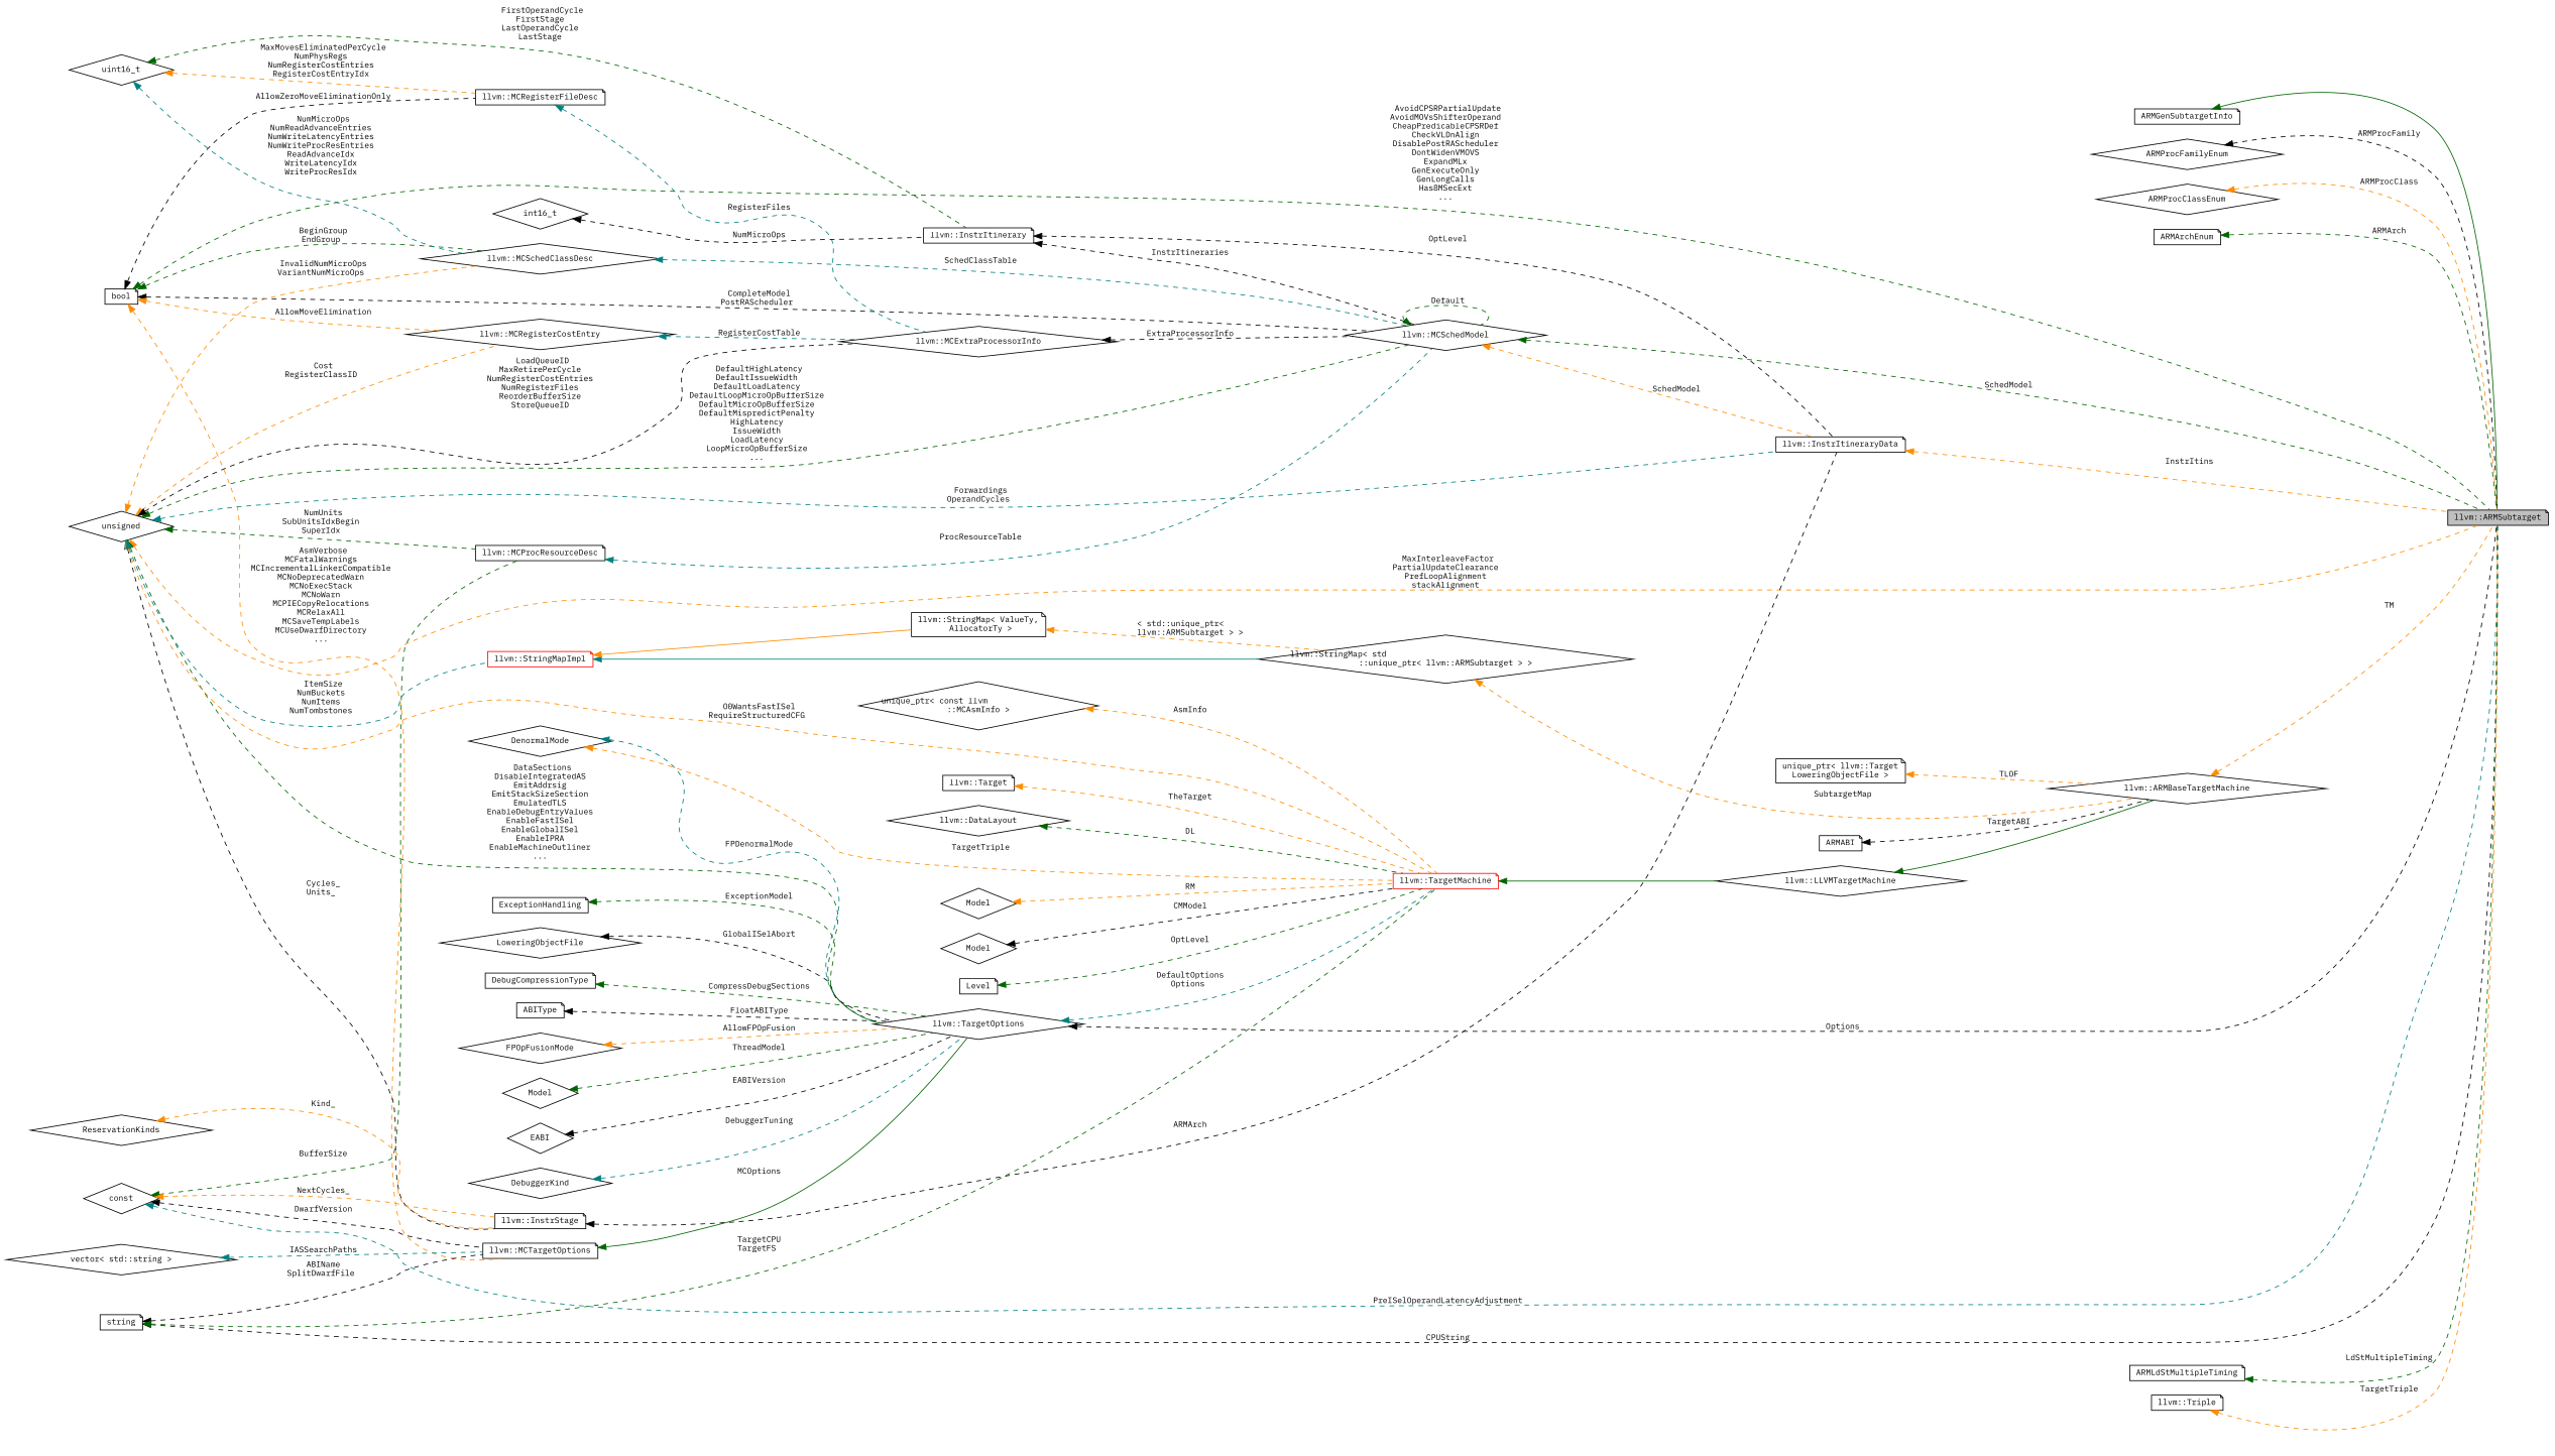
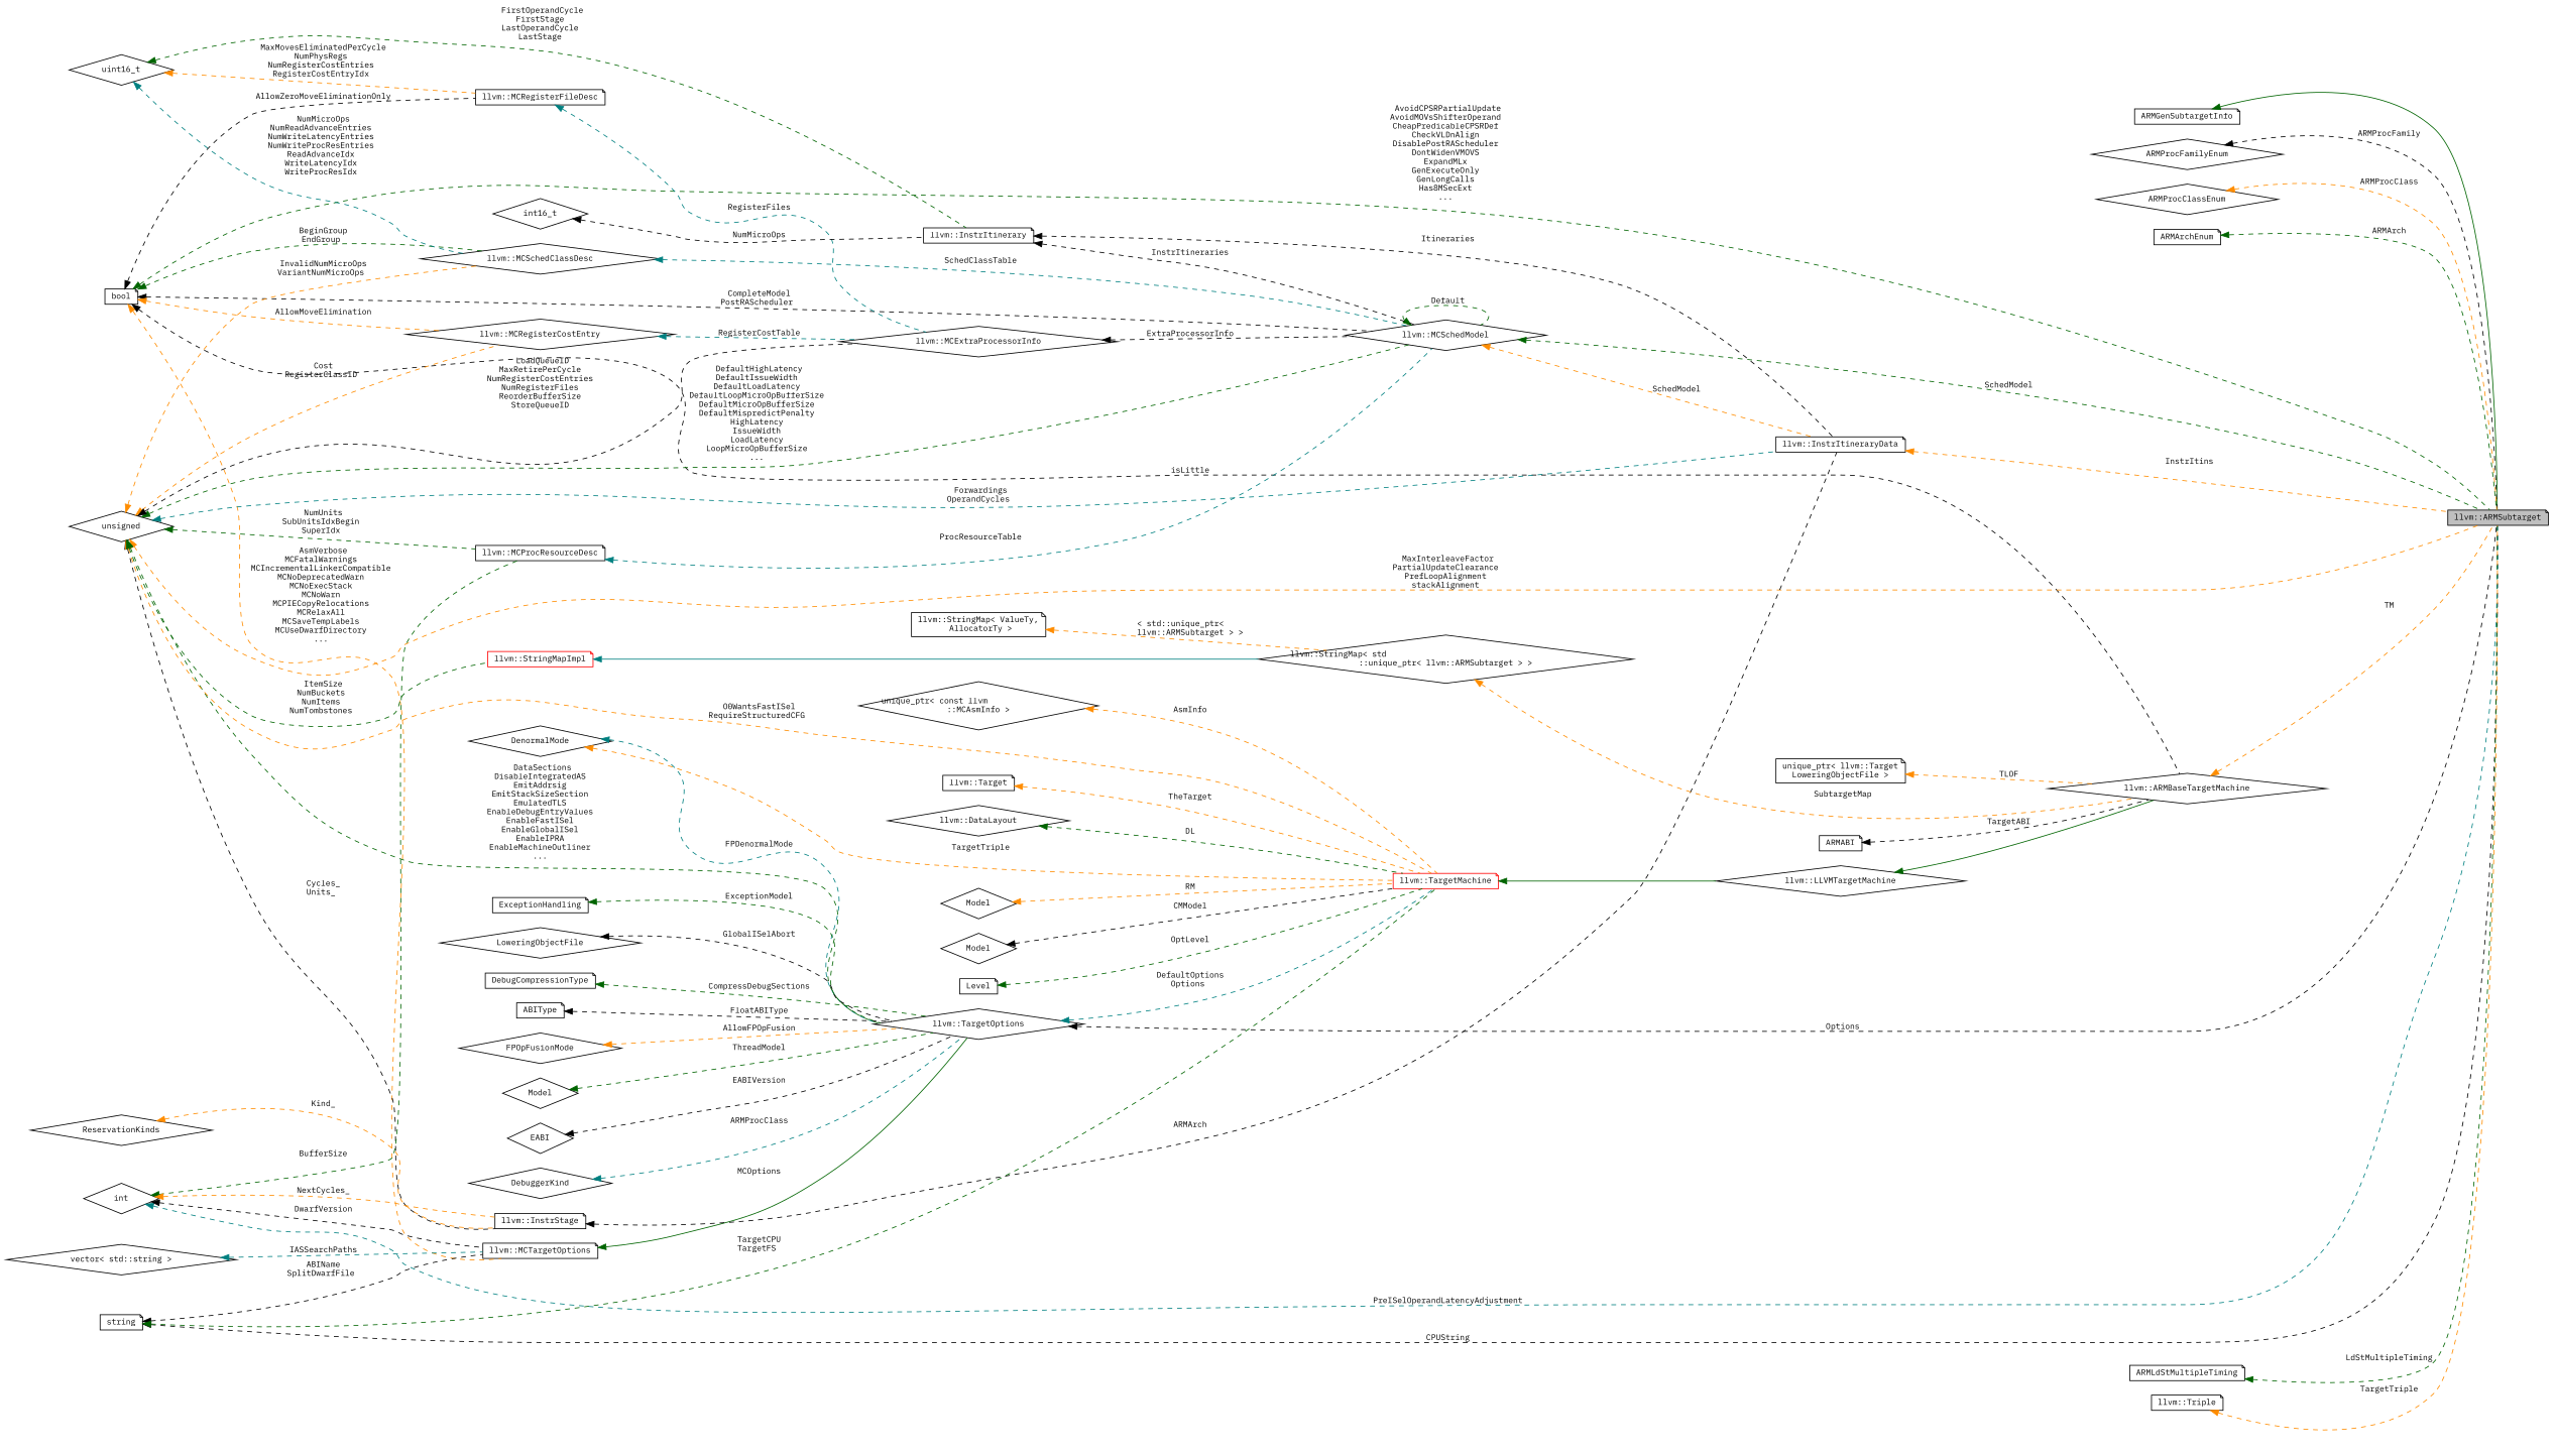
  digraph {
    fontname="IBM Plex Mono"
    rankdir=LR
    node [color=black fontname="IBM Plex Mono" fontsize=10 shape=diamond]
    edge [color=darkorange dir=back fontname="IBM Plex Mono" fontsize=10 labelfontname=Helvetica labelfontsize=10 style=dashed]
    n1 [fillcolor=grey75 fontcolor=black height=0.2 label="llvm::ARMSubtarget" shape=note style=filled width=0.4]
    n2 [height=0.2 label=ARMGenSubtargetInfo shape=note width=0.4]
    n3 [height=0.2 label=ARMProcFamilyEnum width=0.4]
    n4 [height=0.2 label=ARMProcClassEnum width=0.4]
    n5 [height=0.2 label=ARMArchEnum shape=note width=0.4]
    n6 [height=0.2 label=bool shape=note width=0.4]
    n7 [height=0.2 label="llvm::MCSchedModel" width=0.4]
    n8 [height=0.2 label="llvm::MCSchedClassDesc" width=0.4]
    n9 [height=0.2 label="llvm::MCRegisterFileDesc" shape=note width=0.4]
    n10 [height=0.2 label="llvm::MCRegisterCostEntry" width=0.4]
    n11 [height=0.2 label="llvm::MCTargetOptions" shape=note width=0.4]
    n12 [height=0.2 label="llvm::ARMBaseTargetMachine" width=0.4]
    n13 [height=0.2 label="llvm::InstrItineraryData" shape=note width=0.4]
    n14 [height=0.2 label="llvm::MCExtraProcessorInfo" width=0.4]
    n15 [height=0.2 label="llvm::TargetOptions" width=0.4]
    n16 [height=0.2 label=unsigned width=0.4]
    n17 [height=0.2 label="llvm::MCProcResourceDesc" shape=note width=0.4]
    n18 [height=0.2 label="llvm::InstrStage" shape=note width=0.4]
    n19 [color=red height=0.2 label="llvm::TargetMachine" shape=note width=0.4]
    n20 [color=red height=0.2 label="llvm::StringMapImpl" shape=note width=0.4]
    n21 [height=0.2 label="llvm::LLVMTargetMachine" width=0.4]
    n22 [height=0.2 label="llvm::StringMap\< std\l::unique_ptr\< llvm::ARMSubtarget \> \>" width=0.4]
    n23 [height=0.2 label="llvm::StringMap\< ValueTy,\l AllocatorTy \>" shape=note width=0.4]
    n24 [height=0.2 label=string shape=note width=0.4]
    n25 [height=0.2 label=ARMLdStMultipleTiming shape=note width=0.4]
-   n26 [height=0.2 label=const width=0.4]
+   n26 [height=0.2 label=int width=0.4]
    n27 [height=0.2 label="llvm::Triple" shape=note width=0.4]
    n28 [height=0.2 label=uint16_t width=0.4]
    n29 [height=0.2 label="llvm::InstrItinerary" shape=note width=0.4]
    n30 [height=0.2 label=int16_t width=0.4]
    n31 [height=0.2 label=ReservationKinds width=0.4]
    n32 [height=0.2 label=LoweringObjectFile width=0.4]
    n33 [height=0.2 label=DebugCompressionType shape=note width=0.4]
    n34 [height=0.2 label=ABIType shape=note width=0.4]
    n35 [height=0.2 label=FPOpFusionMode width=0.4]
    n36 [height=0.2 label=Model width=0.4]
    n37 [height=0.2 label=EABI width=0.4]
    n38 [height=0.2 label=DebuggerKind width=0.4]
    n39 [height=0.2 label=DenormalMode width=0.4]
    n40 [height=0.2 label=ExceptionHandling shape=note width=0.4]
    n41 [height=0.2 label="vector\< std::string \>" width=0.4]
    n42 [height=0.2 label="llvm::Target" shape=note width=0.4]
    n43 [height=0.2 label="llvm::DataLayout" width=0.4]
    n44 [height=0.2 label=Model width=0.4]
    n45 [height=0.2 label=Model width=0.4]
    n46 [height=0.2 label=Level shape=note width=0.4]
    n47 [height=0.2 label="unique_ptr\< const llvm\l::MCAsmInfo \>" width=0.4]
    n48 [height=0.2 label=ARMABI shape=note width=0.4]
    n49 [height=0.2 label="unique_ptr\< llvm::Target\lLoweringObjectFile \>" shape=note width=0.4]
    n2 -> n1 [color=darkgreen style=solid]
    n3 -> n1 [color=black label=" ARMProcFamily"]
    n4 -> n1 [label=" ARMProcClass"]
    n5 -> n1 [color=darkgreen label=" ARMArch"]
    n6 -> n1 [color=darkgreen label=" AvoidCPSRPartialUpdate\nAvoidMOVsShifterOperand\nCheapPredicableCPSRDef\nCheckVLDnAlign\nDisablePostRAScheduler\nDontWidenVMOVS\nExpandMLx\nGenExecuteOnly\nGenLongCalls\nHas8MSecExt\n..."]
    n6 -> n7 [color=black label=" CompleteModel\nPostRAScheduler"]
    n6 -> n8 [color=darkgreen label=" BeginGroup\nEndGroup"]
    n6 -> n9 [color=black label=" AllowZeroMoveEliminationOnly"]
    n6 -> n10 [label=" AllowMoveElimination"]
    n6 -> n11 [label=" AsmVerbose\nMCFatalWarnings\nMCIncrementalLinkerCompatible\nMCNoDeprecatedWarn\nMCNoExecStack\nMCNoWarn\nMCPIECopyRelocations\nMCRelaxAll\nMCSaveTempLabels\nMCUseDwarfDirectory\n..."]
+   n6 -> n12 [color=black label=" isLittle"]
    n7 -> n1 [color=darkgreen label=" SchedModel"]
    n7 -> n7 [color=darkgreen label=" Default"]
    n7 -> n13 [label=" SchedModel"]
    n8 -> n7 [color=teal label=" SchedClassTable"]
    n9 -> n14 [color=teal label=" RegisterFiles"]
    n10 -> n14 [color=teal label=" RegisterCostTable"]
    n11 -> n15 [color=darkgreen label=" MCOptions" style=solid]
    n12 -> n1 [label=" TM"]
    n13 -> n1 [label=" InstrItins"]
    n14 -> n7 [color=black label=" ExtraProcessorInfo"]
    n15 -> n1 [color=black label=" Options"]
    n15 -> n19 [color=teal label=" DefaultOptions\nOptions"]
    n16 -> n1 [label=" MaxInterleaveFactor\nPartialUpdateClearance\nPrefLoopAlignment\nstackAlignment"]
    n16 -> n7 [color=darkgreen label=" DefaultHighLatency\nDefaultIssueWidth\nDefaultLoadLatency\nDefaultLoopMicroOpBufferSize\nDefaultMicroOpBufferSize\nDefaultMispredictPenalty\nHighLatency\nIssueWidth\nLoadLatency\nLoopMicroOpBufferSize\n..."]
    n16 -> n8 [label=" InvalidNumMicroOps\nVariantNumMicroOps"]
    n16 -> n10 [label=" Cost\nRegisterClassID"]
    n16 -> n13 [color=teal label=" Forwardings\nOperandCycles"]
    n16 -> n14 [color=black label=" LoadQueueID\nMaxRetirePerCycle\nNumRegisterCostEntries\nNumRegisterFiles\nReorderBufferSize\nStoreQueueID"]
    n16 -> n15 [color=darkgreen label=" DataSections\nDisableIntegratedAS\nEmitAddrsig\nEmitStackSizeSection\nEmulatedTLS\nEnableDebugEntryValues\nEnableFastISel\nEnableGlobalISel\nEnableIPRA\nEnableMachineOutliner\n..."]
    n16 -> n17 [color=darkgreen label=" NumUnits\nSubUnitsIdxBegin\nSuperIdx"]
    n16 -> n18 [color=black label=" Cycles_\nUnits_"]
    n16 -> n19 [label=" O0WantsFastISel\nRequireStructuredCFG"]
-   n16 -> n20 [color=teal label=" ItemSize\nNumBuckets\nNumItems\nNumTombstones"]
+   n16 -> n20 [color=darkgreen label=" ItemSize\nNumBuckets\nNumItems\nNumTombstones"]
    n17 -> n7 [color=teal label=" ProcResourceTable"]
    n18 -> n13 [color=black label=" ARMArch"]
    n19 -> n21 [color=darkgreen style=solid]
    n20 -> n22 [color=teal style=solid]
-   n20 -> n23 [style=solid]
    n21 -> n12 [color=darkgreen style=solid]
    n22 -> n12 [label=" SubtargetMap"]
    n23 -> n22 [label=" \< std::unique_ptr\<\l llvm::ARMSubtarget \> \>"]
    n24 -> n1 [color=black label=" CPUString"]
    n24 -> n11 [color=black label=" ABIName\nSplitDwarfFile"]
    n24 -> n19 [color=darkgreen label=" TargetCPU\nTargetFS"]
    n25 -> n1 [color=darkgreen label=" LdStMultipleTiming"]
    n26 -> n1 [color=teal label=" PreISelOperandLatencyAdjustment"]
    n26 -> n11 [color=black label=" DwarfVersion"]
    n26 -> n17 [color=darkgreen label=" BufferSize"]
    n26 -> n18 [label=" NextCycles_"]
    n27 -> n1 [label=" TargetTriple"]
    n28 -> n8 [color=teal label=" NumMicroOps\nNumReadAdvanceEntries\nNumWriteLatencyEntries\nNumWriteProcResEntries\nReadAdvanceIdx\nWriteLatencyIdx\nWriteProcResIdx"]
    n28 -> n9 [label=" MaxMovesEliminatedPerCycle\nNumPhysRegs\nNumRegisterCostEntries\nRegisterCostEntryIdx"]
    n28 -> n29 [color=darkgreen label=" FirstOperandCycle\nFirstStage\nLastOperandCycle\nLastStage"]
    n29 -> n7 [color=black label=" InstrItineraries"]
-   n29 -> n13 [color=black label=" OptLevel"]
+   n29 -> n13 [color=black label=" Itineraries"]
    n30 -> n29 [color=black label=" NumMicroOps"]
    n31 -> n18 [label=" Kind_"]
    n32 -> n15 [color=black label=" GlobalISelAbort"]
    n33 -> n15 [color=darkgreen label=" CompressDebugSections"]
    n34 -> n15 [color=black label=" FloatABIType"]
    n35 -> n15 [label=" AllowFPOpFusion"]
    n36 -> n15 [color=darkgreen label=" ThreadModel"]
    n37 -> n15 [color=black label=" EABIVersion"]
-   n38 -> n15 [color=teal label=" DebuggerTuning"]
+   n38 -> n15 [color=teal label=" ARMProcClass"]
    n39 -> n15 [color=teal label=" FPDenormalMode"]
    n39 -> n19 [label=" TargetTriple"]
    n40 -> n15 [color=darkgreen label=" ExceptionModel"]
    n41 -> n11 [color=teal label=" IASSearchPaths"]
    n42 -> n19 [label=" TheTarget"]
    n43 -> n19 [color=darkgreen label=" DL"]
    n44 -> n19 [label=" RM"]
    n45 -> n19 [color=black label=" CMModel"]
    n46 -> n19 [color=darkgreen label=" OptLevel"]
    n47 -> n19 [label=" AsmInfo"]
    n48 -> n12 [color=black label=" TargetABI"]
    n49 -> n12 [label=" TLOF"]
  }
